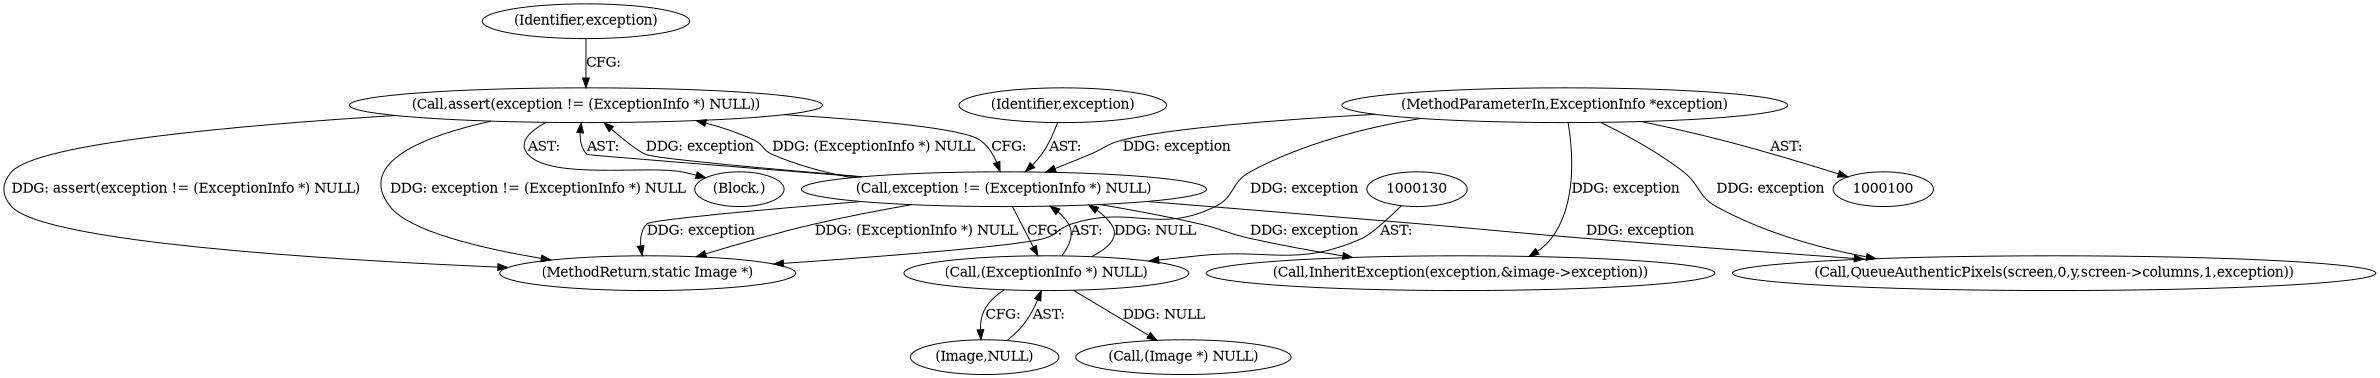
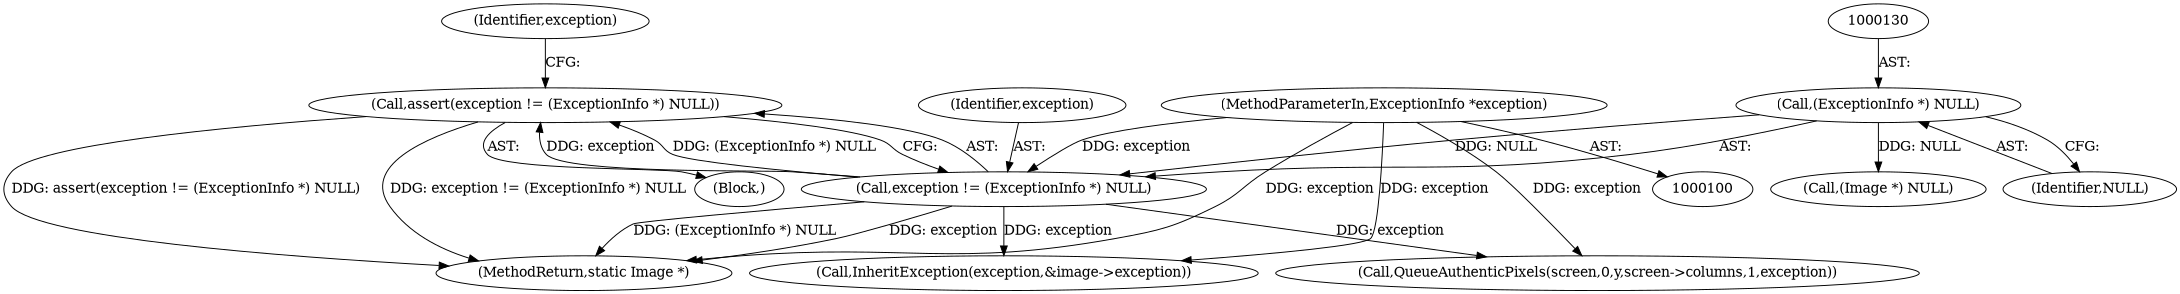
  digraph {
    n1 [label="(Call,assert(exception != (ExceptionInfo *) NULL))"]
    n2 [label="(Call,exception != (ExceptionInfo *) NULL)"]
    n3 [label="(MethodReturn,static Image *)"]
    n4 [label="(Block,)"]
    n5 [label="(Call,(ExceptionInfo *) NULL)"]
    n6 [label="(Call,QueueAuthenticPixels(screen,0,y,screen->columns,1,exception))"]
    n7 [label="(Call,InheritException(exception,&image->exception))"]
-   n8 [label="(Image,NULL)"]
+   n8 [label="(Identifier,NULL)"]
    n9 [label="(Call,(Image *) NULL)"]
    n10 [label="(MethodParameterIn,ExceptionInfo *exception)"]
    1000100
    n12 [label="(Identifier,exception)"]
    n13 [label="(Identifier,exception)"]
    1000130
    n1 -> n2 [label="CFG: "]
    n1 -> n3 [label="DDG: assert(exception != (ExceptionInfo *) NULL)"]
    n1 -> n3 [label="DDG: exception != (ExceptionInfo *) NULL"]
    n1 -> n4 [label="AST: "]
    n2 -> n1 [label="AST: "]
    n2 -> n1 [label="DDG: exception"]
    n2 -> n1 [label="DDG: (ExceptionInfo *) NULL"]
    n2 -> n3 [label="DDG: (ExceptionInfo *) NULL"]
    n2 -> n3 [label="DDG: exception"]
-   n2 -> n5 [label="CFG: "]
    n2 -> n6 [label="DDG: exception"]
    n2 -> n7 [label="DDG: exception"]
    n5 -> n2 [label="AST: "]
    n5 -> n2 [label="DDG: NULL"]
    n5 -> n8 [label="CFG: "]
    n5 -> n9 [label="DDG: NULL"]
    n8 -> n5 [label="AST: "]
    n10 -> n2 [label="DDG: exception"]
    n10 -> n3 [label="DDG: exception"]
    n10 -> n6 [label="DDG: exception"]
    n10 -> n7 [label="DDG: exception"]
    n10 -> 1000100 [label="AST: "]
    n12 -> n2 [label="AST: "]
    n13 -> n1 [label="CFG: "]
    1000130 -> n5 [label="AST: "]
  }
